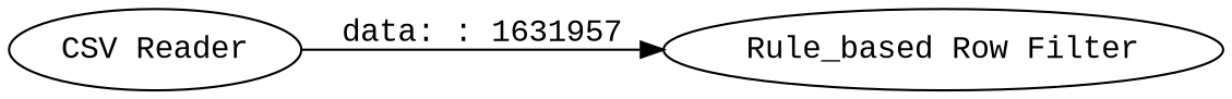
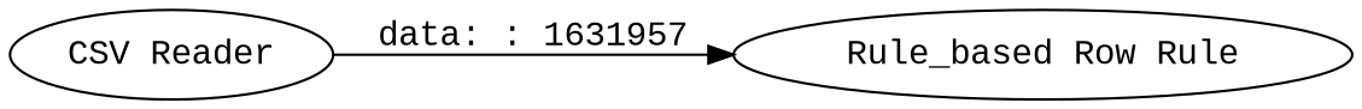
  digraph {
    rankdir=LR
    fontname="Liberation Mono"
    node [fontname="Liberation Mono"]
    n1 [label="CSV Reader"]
-   n2 [label="Rule_based Row Filter"]
+   n2 [label="Rule_based Row Rule"]
    n1 -> n2 [label="data: : 1631957" fontname="Liberation Mono"]
  }
